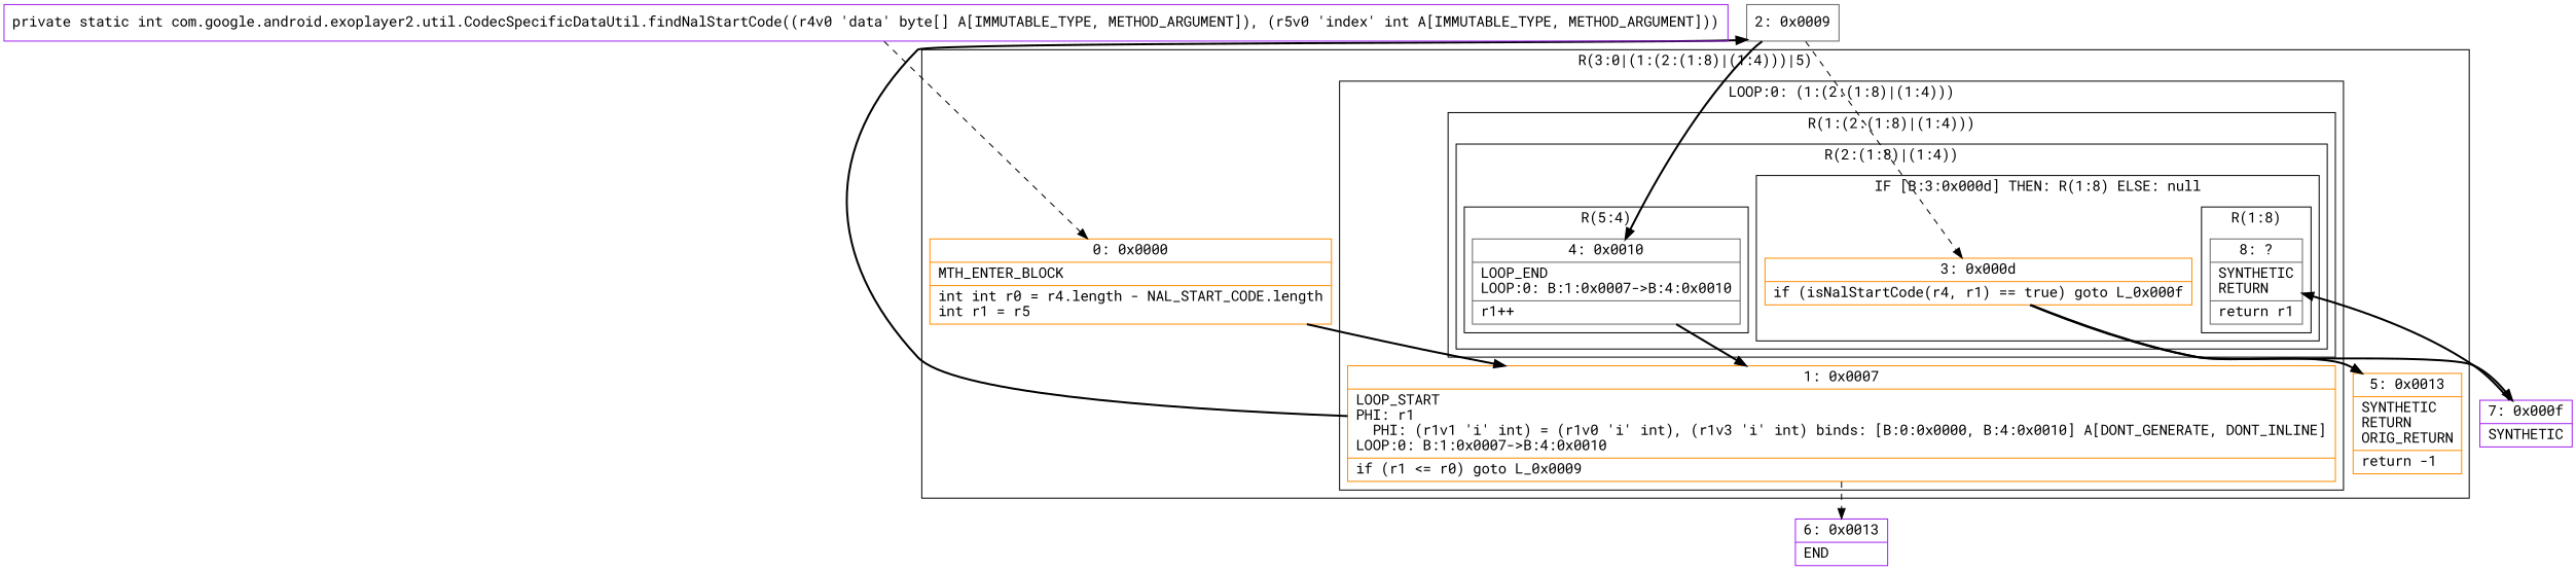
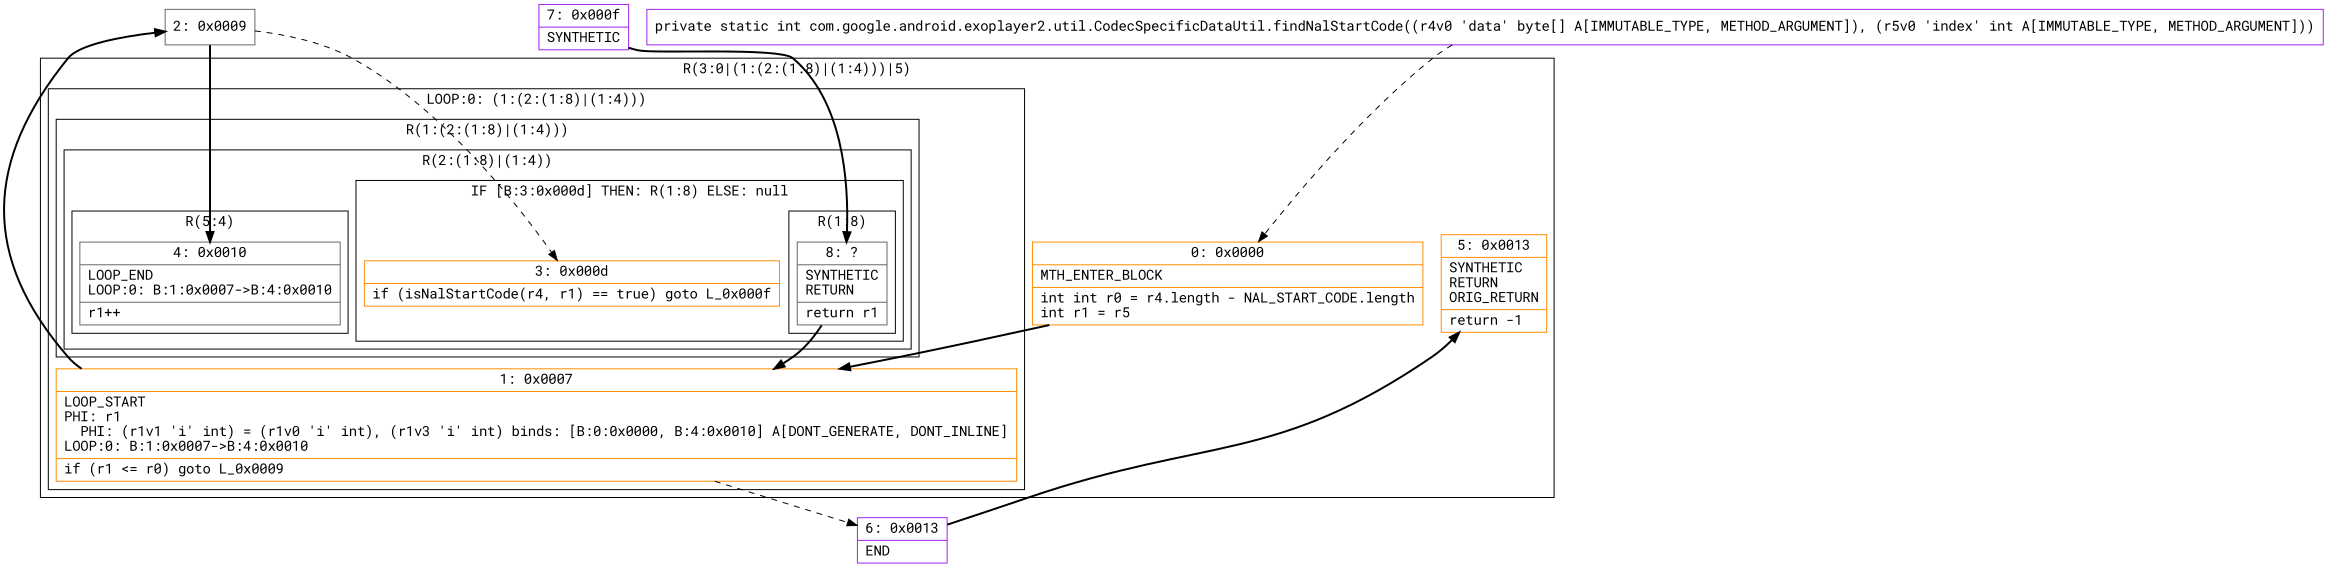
  digraph {
    fontname="Roboto Mono"
    node [color=darkorange fontname="Roboto Mono" shape=record]
    edge [fontname="Roboto Mono" style=bold]
    n1 [color=gray40 label="{8\:\ ?|SYNTHETIC\lRETURN\l|return r1\l}"]
    n2 [label="{3\:\ 0x000d|if (isNalStartCode(r4, r1) == true) goto L_0x000f\l}"]
    n3 [color=gray40 label="{4\:\ 0x0010|LOOP_END\lLOOP:0: B:1:0x0007\-\>B:4:0x0010\l|r1++\l}"]
    n4 [label="{1\:\ 0x0007|LOOP_START\lPHI: r1 \l  PHI: (r1v1 'i' int) = (r1v0 'i' int), (r1v3 'i' int) binds: [B:0:0x0000, B:4:0x0010] A[DONT_GENERATE, DONT_INLINE]\lLOOP:0: B:1:0x0007\-\>B:4:0x0010\l|if (r1 \<= r0) goto L_0x0009\l}"]
    n5 [label="{0\:\ 0x0000|MTH_ENTER_BLOCK\l|int int r0 = r4.length \- NAL_START_CODE.length\lint r1 = r5\l}"]
    n6 [label="{5\:\ 0x0013|SYNTHETIC\lRETURN\lORIG_RETURN\l|return \-1\l}"]
    n7 [color=purple label="{7\:\ 0x000f|SYNTHETIC\l}"]
    n8 [color=gray40 label="{2\:\ 0x0009}"]
    n9 [color=purple label="{6\:\ 0x0013|END\l}"]
    n10 [color=purple label="{private static int com.google.android.exoplayer2.util.CodecSpecificDataUtil.findNalStartCode((r4v0 'data' byte[] A[IMMUTABLE_TYPE, METHOD_ARGUMENT]), (r5v0 'index' int A[IMMUTABLE_TYPE, METHOD_ARGUMENT])) }"]
    subgraph cluster_1 {
      label="R(3:0|(1:(2:(1:8)|(1:4)))|5)"
      n5
      n6
      subgraph cluster_2 {
        label="LOOP:0: (1:(2:(1:8)|(1:4)))"
        n4
        subgraph cluster_3 {
          label="R(1:(2:(1:8)|(1:4)))"
          subgraph cluster_4 {
            label="R(2:(1:8)|(1:4))"
            subgraph cluster_5 {
              label="IF [B:3:0x000d] THEN: R(1:8) ELSE: null"
              n2
              subgraph cluster_6 {
                label="R(1:8)"
                n1
              }
            }
            subgraph cluster_7 {
              label="R(5:4)"
              n3
            }
          }
        }
      }
    }
-   n2 -> n7
-   n3 -> n4
+   n1 -> n4
    n4 -> n8
    n4 -> n9 [style=dashed]
    n5 -> n4
    n7 -> n1
    n8 -> n2 [style=dashed]
    n8 -> n3
-   n2 -> n6
+   n9 -> n6
    n10 -> n5 [style=dashed]
  }
